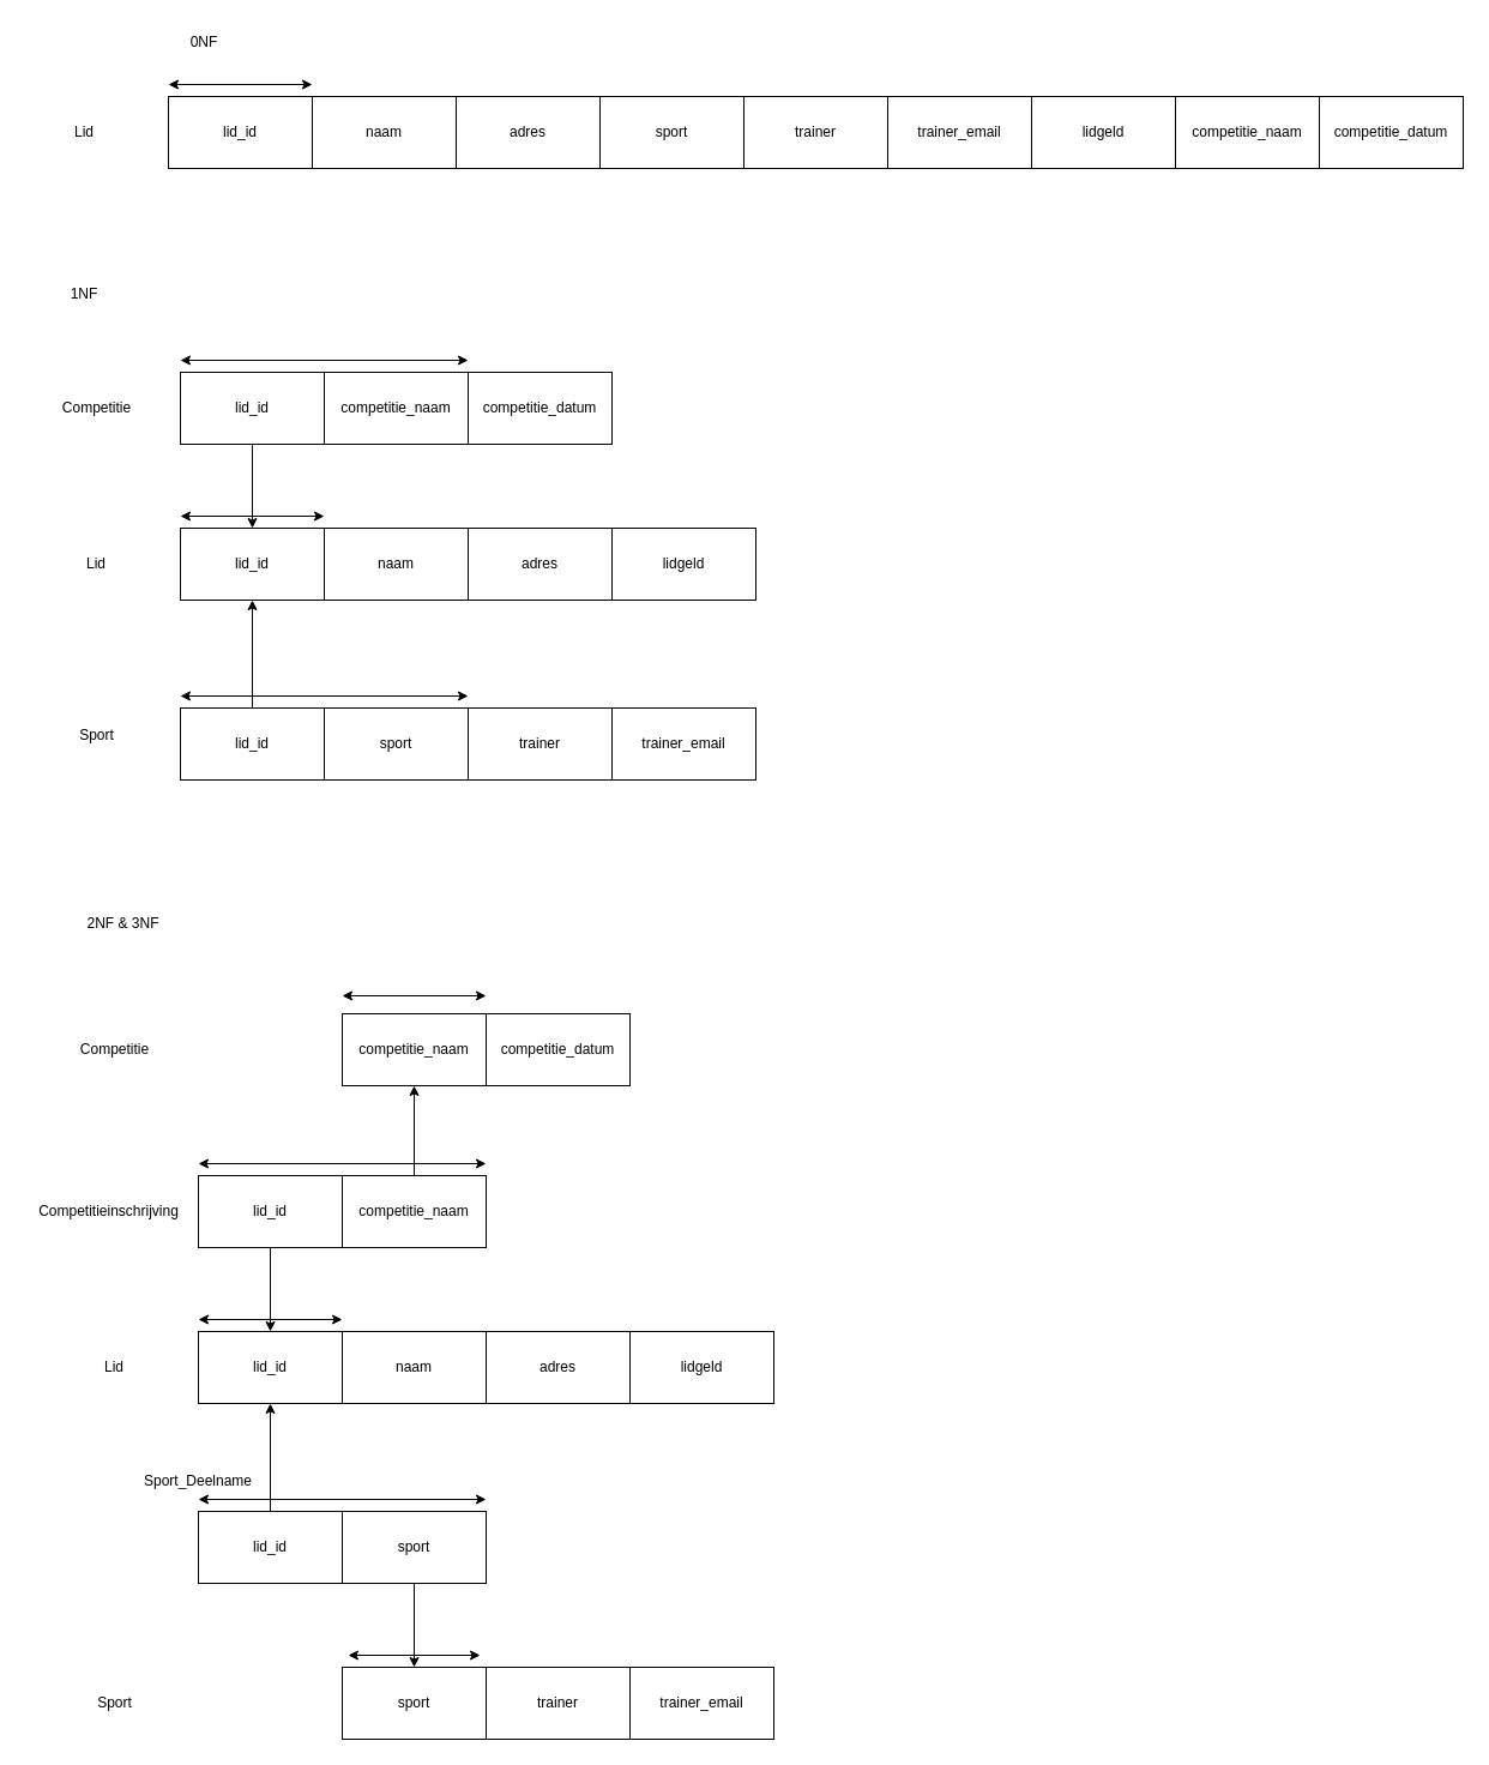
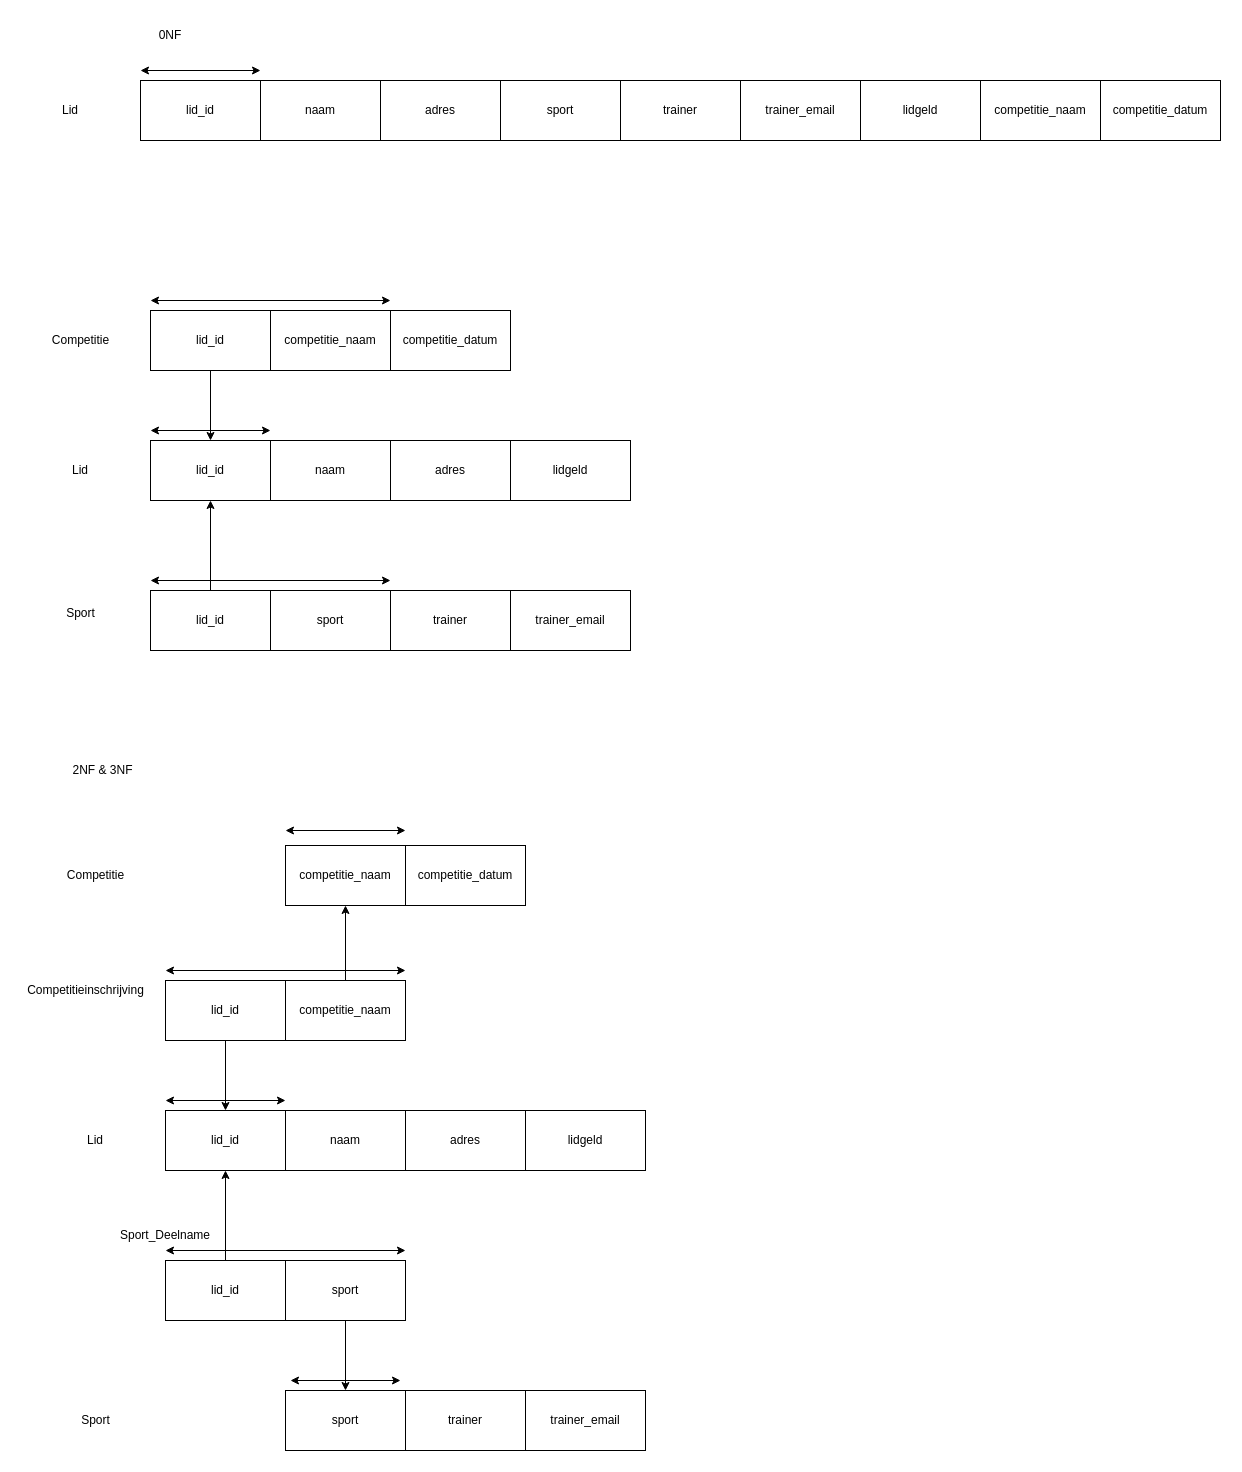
  <mxCell id="0" />
  <mxCell id="1" parent="0" />
  <mxCell id="2" value="lid_id" style="rounded=0;whiteSpace=wrap;html=1;" vertex="1" parent="1"><mxGeometry x="140" y="80" width="120" height="60" as="geometry" /></mxCell>
  <mxCell id="3" value="0NF" style="text;html=1;align=center;verticalAlign=middle;whiteSpace=wrap;rounded=0;" vertex="1" parent="1"><mxGeometry x="140" y="20" width="60" height="30" as="geometry" /></mxCell>
  <mxCell id="4" value="Lid" style="text;html=1;align=center;verticalAlign=middle;whiteSpace=wrap;rounded=0;" vertex="1" parent="1"><mxGeometry x="40" y="95" width="60" height="30" as="geometry" /></mxCell>
  <mxCell id="5" value="naam" style="rounded=0;whiteSpace=wrap;html=1;" vertex="1" parent="1"><mxGeometry x="260" y="80" width="120" height="60" as="geometry" /></mxCell>
  <mxCell id="6" value="adres" style="rounded=0;whiteSpace=wrap;html=1;" vertex="1" parent="1"><mxGeometry x="380" y="80" width="120" height="60" as="geometry" /></mxCell>
  <mxCell id="7" value="sport" style="rounded=0;whiteSpace=wrap;html=1;" vertex="1" parent="1"><mxGeometry x="500" y="80" width="120" height="60" as="geometry" /></mxCell>
  <mxCell id="8" value="trainer" style="rounded=0;whiteSpace=wrap;html=1;" vertex="1" parent="1"><mxGeometry x="620" y="80" width="120" height="60" as="geometry" /></mxCell>
  <mxCell id="9" value="trainer_email" style="rounded=0;whiteSpace=wrap;html=1;" vertex="1" parent="1"><mxGeometry x="740" y="80" width="120" height="60" as="geometry" /></mxCell>
  <mxCell id="10" value="lidgeld" style="rounded=0;whiteSpace=wrap;html=1;" vertex="1" parent="1"><mxGeometry x="860" y="80" width="120" height="60" as="geometry" /></mxCell>
  <mxCell id="11" value="competitie_naam" style="rounded=0;whiteSpace=wrap;html=1;" vertex="1" parent="1"><mxGeometry x="980" y="80" width="120" height="60" as="geometry" /></mxCell>
  <mxCell id="12" value="competitie_datum" style="rounded=0;whiteSpace=wrap;html=1;" vertex="1" parent="1"><mxGeometry x="1100" y="80" width="120" height="60" as="geometry" /></mxCell>
  <mxCell id="13" value="lid_id" style="rounded=0;whiteSpace=wrap;html=1;" vertex="1" parent="1"><mxGeometry x="150" y="440" width="120" height="60" as="geometry" /></mxCell>
- <mxCell id="14" value="1NF" style="text;html=1;align=center;verticalAlign=middle;whiteSpace=wrap;rounded=0;" vertex="1" parent="1"><mxGeometry x="40" y="230" width="60" height="30" as="geometry" /></mxCell>
  <mxCell id="15" value="Lid" style="text;html=1;align=center;verticalAlign=middle;whiteSpace=wrap;rounded=0;" vertex="1" parent="1"><mxGeometry x="50" y="455" width="60" height="30" as="geometry" /></mxCell>
  <mxCell id="16" value="naam" style="rounded=0;whiteSpace=wrap;html=1;" vertex="1" parent="1"><mxGeometry x="270" y="440" width="120" height="60" as="geometry" /></mxCell>
  <mxCell id="17" value="adres" style="rounded=0;whiteSpace=wrap;html=1;" vertex="1" parent="1"><mxGeometry x="390" y="440" width="120" height="60" as="geometry" /></mxCell>
  <mxCell id="18" value="sport" style="rounded=0;whiteSpace=wrap;html=1;" vertex="1" parent="1"><mxGeometry x="270" y="590" width="120" height="60" as="geometry" /></mxCell>
  <mxCell id="19" value="trainer" style="rounded=0;whiteSpace=wrap;html=1;" vertex="1" parent="1"><mxGeometry x="390" y="590" width="120" height="60" as="geometry" /></mxCell>
  <mxCell id="20" value="trainer_email" style="rounded=0;whiteSpace=wrap;html=1;" vertex="1" parent="1"><mxGeometry x="510" y="590" width="120" height="60" as="geometry" /></mxCell>
  <mxCell id="21" value="lidgeld" style="rounded=0;whiteSpace=wrap;html=1;" vertex="1" parent="1"><mxGeometry x="510" y="440" width="120" height="60" as="geometry" /></mxCell>
  <mxCell id="22" value="competitie_naam" style="rounded=0;whiteSpace=wrap;html=1;" vertex="1" parent="1"><mxGeometry x="270" y="310" width="120" height="60" as="geometry" /></mxCell>
  <mxCell id="23" value="competitie_datum" style="rounded=0;whiteSpace=wrap;html=1;" vertex="1" parent="1"><mxGeometry x="390" y="310" width="120" height="60" as="geometry" /></mxCell>
  <mxCell id="24" value="" style="endArrow=classic;startArrow=classic;html=1;rounded=0;" edge="1" parent="1"><mxGeometry width="50" height="50" relative="1" as="geometry"><mxPoint x="140" y="70" as="sourcePoint" /><mxPoint x="260" y="70" as="targetPoint" /></mxGeometry></mxCell>
  <mxCell id="25" value="" style="endArrow=classic;startArrow=classic;html=1;rounded=0;" edge="1" parent="1"><mxGeometry width="50" height="50" relative="1" as="geometry"><mxPoint x="150" y="430" as="sourcePoint" /><mxPoint x="270" y="430" as="targetPoint" /></mxGeometry></mxCell>
  <mxCell id="26" value="Competitie" style="text;html=1;align=center;verticalAlign=middle;resizable=0;points=[];autosize=1;strokeColor=none;fillColor=none;" vertex="1" parent="1"><mxGeometry x="40" y="325" width="80" height="30" as="geometry" /></mxCell>
  <mxCell id="27" value="Sport" style="text;html=1;align=center;verticalAlign=middle;resizable=0;points=[];autosize=1;strokeColor=none;fillColor=none;" vertex="1" parent="1"><mxGeometry x="55" y="598" width="50" height="30" as="geometry" /></mxCell>
  <mxCell id="28" value="lid_id" style="rounded=0;whiteSpace=wrap;html=1;" vertex="1" parent="1"><mxGeometry x="150" y="590" width="120" height="60" as="geometry" /></mxCell>
  <mxCell id="29" value="lid_id" style="rounded=0;whiteSpace=wrap;html=1;" vertex="1" parent="1"><mxGeometry x="150" y="310" width="120" height="60" as="geometry" /></mxCell>
  <mxCell id="30" value="" style="endArrow=classic;startArrow=classic;html=1;rounded=0;" edge="1" parent="1"><mxGeometry width="50" height="50" relative="1" as="geometry"><mxPoint x="150" y="580" as="sourcePoint" /><mxPoint x="390" y="580" as="targetPoint" /></mxGeometry></mxCell>
  <mxCell id="31" value="" style="endArrow=classic;startArrow=classic;html=1;rounded=0;" edge="1" parent="1"><mxGeometry width="50" height="50" relative="1" as="geometry"><mxPoint x="150" y="300" as="sourcePoint" /><mxPoint x="390" y="300" as="targetPoint" /></mxGeometry></mxCell>
  <mxCell id="32" value="" style="endArrow=classic;html=1;rounded=0;entryX=0.5;entryY=1;entryDx=0;entryDy=0;exitX=0.5;exitY=0;exitDx=0;exitDy=0;" edge="1" parent="1" source="28" target="13"><mxGeometry width="50" height="50" relative="1" as="geometry"><mxPoint x="200" y="590" as="sourcePoint" /><mxPoint x="250" y="540" as="targetPoint" /></mxGeometry></mxCell>
  <mxCell id="33" value="" style="endArrow=classic;html=1;rounded=0;exitX=0.5;exitY=1;exitDx=0;exitDy=0;entryX=0.5;entryY=0;entryDx=0;entryDy=0;" edge="1" parent="1" source="29" target="13"><mxGeometry width="50" height="50" relative="1" as="geometry"><mxPoint x="300" y="430" as="sourcePoint" /><mxPoint x="350" y="380" as="targetPoint" /></mxGeometry></mxCell>
  <mxCell id="34" value="lid_id" style="rounded=0;whiteSpace=wrap;html=1;" vertex="1" parent="1"><mxGeometry x="165" y="1110" width="120" height="60" as="geometry" /></mxCell>
  <mxCell id="35" value="2NF &amp;amp; 3NF" style="text;html=1;align=center;verticalAlign=middle;whiteSpace=wrap;rounded=0;" vertex="1" parent="1"><mxGeometry x="55" y="755" width="95" height="30" as="geometry" /></mxCell>
  <mxCell id="36" value="Lid" style="text;html=1;align=center;verticalAlign=middle;whiteSpace=wrap;rounded=0;" vertex="1" parent="1"><mxGeometry x="65" y="1125" width="60" height="30" as="geometry" /></mxCell>
  <mxCell id="37" value="naam" style="rounded=0;whiteSpace=wrap;html=1;" vertex="1" parent="1"><mxGeometry x="285" y="1110" width="120" height="60" as="geometry" /></mxCell>
  <mxCell id="38" value="adres" style="rounded=0;whiteSpace=wrap;html=1;" vertex="1" parent="1"><mxGeometry x="405" y="1110" width="120" height="60" as="geometry" /></mxCell>
  <mxCell id="39" value="sport" style="rounded=0;whiteSpace=wrap;html=1;" vertex="1" parent="1"><mxGeometry x="285" y="1260" width="120" height="60" as="geometry" /></mxCell>
  <mxCell id="40" value="trainer" style="rounded=0;whiteSpace=wrap;html=1;" vertex="1" parent="1"><mxGeometry x="405" y="1390" width="120" height="60" as="geometry" /></mxCell>
  <mxCell id="41" value="trainer_email" style="rounded=0;whiteSpace=wrap;html=1;" vertex="1" parent="1"><mxGeometry x="525" y="1390" width="120" height="60" as="geometry" /></mxCell>
  <mxCell id="42" value="lidgeld" style="rounded=0;whiteSpace=wrap;html=1;" vertex="1" parent="1"><mxGeometry x="525" y="1110" width="120" height="60" as="geometry" /></mxCell>
  <mxCell id="43" value="competitie_naam" style="rounded=0;whiteSpace=wrap;html=1;" vertex="1" parent="1"><mxGeometry x="285" y="980" width="120" height="60" as="geometry" /></mxCell>
  <mxCell id="44" value="competitie_datum" style="rounded=0;whiteSpace=wrap;html=1;" vertex="1" parent="1"><mxGeometry x="405" y="845" width="120" height="60" as="geometry" /></mxCell>
  <mxCell id="45" value="" style="endArrow=classic;startArrow=classic;html=1;rounded=0;" edge="1" parent="1"><mxGeometry width="50" height="50" relative="1" as="geometry"><mxPoint x="165" y="1100" as="sourcePoint" /><mxPoint x="285" y="1100" as="targetPoint" /></mxGeometry></mxCell>
  <mxCell id="46" value="Competitie" style="text;html=1;align=center;verticalAlign=middle;resizable=0;points=[];autosize=1;strokeColor=none;fillColor=none;" vertex="1" parent="1"><mxGeometry x="55" y="860" width="80" height="30" as="geometry" /></mxCell>
  <mxCell id="47" value="Sport" style="text;html=1;align=center;verticalAlign=middle;resizable=0;points=[];autosize=1;strokeColor=none;fillColor=none;" vertex="1" parent="1"><mxGeometry x="70" y="1405" width="50" height="30" as="geometry" /></mxCell>
  <mxCell id="48" value="lid_id" style="rounded=0;whiteSpace=wrap;html=1;" vertex="1" parent="1"><mxGeometry x="165" y="1260" width="120" height="60" as="geometry" /></mxCell>
  <mxCell id="49" value="lid_id" style="rounded=0;whiteSpace=wrap;html=1;" vertex="1" parent="1"><mxGeometry x="165" y="980" width="120" height="60" as="geometry" /></mxCell>
  <mxCell id="50" value="" style="endArrow=classic;startArrow=classic;html=1;rounded=0;" edge="1" parent="1"><mxGeometry width="50" height="50" relative="1" as="geometry"><mxPoint x="165" y="1250" as="sourcePoint" /><mxPoint x="405" y="1250" as="targetPoint" /></mxGeometry></mxCell>
  <mxCell id="51" value="" style="endArrow=classic;startArrow=classic;html=1;rounded=0;" edge="1" parent="1"><mxGeometry width="50" height="50" relative="1" as="geometry"><mxPoint x="165" y="970" as="sourcePoint" /><mxPoint x="405" y="970" as="targetPoint" /></mxGeometry></mxCell>
  <mxCell id="52" value="" style="endArrow=classic;html=1;rounded=0;entryX=0.5;entryY=1;entryDx=0;entryDy=0;exitX=0.5;exitY=0;exitDx=0;exitDy=0;" edge="1" parent="1" source="48" target="34"><mxGeometry width="50" height="50" relative="1" as="geometry"><mxPoint x="215" y="1260" as="sourcePoint" /><mxPoint x="265" y="1210" as="targetPoint" /></mxGeometry></mxCell>
  <mxCell id="53" value="" style="endArrow=classic;html=1;rounded=0;exitX=0.5;exitY=1;exitDx=0;exitDy=0;entryX=0.5;entryY=0;entryDx=0;entryDy=0;" edge="1" parent="1" source="49" target="34"><mxGeometry width="50" height="50" relative="1" as="geometry"><mxPoint x="315" y="1100" as="sourcePoint" /><mxPoint x="365" y="1050" as="targetPoint" /></mxGeometry></mxCell>
- <mxCell id="54" value="Competitieinschrijving" style="text;html=1;align=center;verticalAlign=middle;resizable=0;points=[];autosize=1;strokeColor=none;fillColor=none;" vertex="1" parent="1"><mxGeometry y="995" width="140" height="30" as="geometry" x="20" /></mxCell>
+ <mxCell id="54" value="Competitieinschrijving" style="text;html=1;align=center;verticalAlign=middle;resizable=0;points=[];autosize=1;strokeColor=none;fillColor=none;" vertex="1" parent="1"><mxGeometry x="15" y="975" width="140" height="30" as="geometry" /></mxCell>
  <mxCell id="55" value="competitie_naam" style="rounded=0;whiteSpace=wrap;html=1;" vertex="1" parent="1"><mxGeometry x="285" y="845" width="120" height="60" as="geometry" /></mxCell>
  <mxCell id="56" value="" style="endArrow=classic;html=1;rounded=0;exitX=0.5;exitY=0;exitDx=0;exitDy=0;entryX=0.5;entryY=1;entryDx=0;entryDy=0;" edge="1" parent="1" source="43" target="55"><mxGeometry width="50" height="50" relative="1" as="geometry"><mxPoint x="540" y="1010" as="sourcePoint" /><mxPoint x="590" y="960" as="targetPoint" /></mxGeometry></mxCell>
  <mxCell id="57" value="sport" style="rounded=0;whiteSpace=wrap;html=1;" vertex="1" parent="1"><mxGeometry x="285" y="1390" width="120" height="60" as="geometry" /></mxCell>
  <mxCell id="58" value="" style="endArrow=classic;html=1;rounded=0;exitX=0.5;exitY=1;exitDx=0;exitDy=0;entryX=0.5;entryY=0;entryDx=0;entryDy=0;" edge="1" parent="1" source="39" target="57"><mxGeometry width="50" height="50" relative="1" as="geometry"><mxPoint x="480" y="1330" as="sourcePoint" /><mxPoint x="530" y="1280" as="targetPoint" /></mxGeometry></mxCell>
  <mxCell id="59" value="" style="endArrow=classic;startArrow=classic;html=1;rounded=0;" edge="1" parent="1"><mxGeometry width="50" height="50" relative="1" as="geometry"><mxPoint x="285" y="830" as="sourcePoint" /><mxPoint x="405" y="830" as="targetPoint" /></mxGeometry></mxCell>
  <mxCell id="60" value="" style="endArrow=classic;startArrow=classic;html=1;rounded=0;" edge="1" parent="1"><mxGeometry width="50" height="50" relative="1" as="geometry"><mxPoint x="290" y="1380" as="sourcePoint" /><mxPoint x="400" y="1380" as="targetPoint" /></mxGeometry></mxCell>
  <mxCell id="61" value="Sport_Deelname" style="text;html=1;align=center;verticalAlign=middle;whiteSpace=wrap;rounded=0;" vertex="1" parent="1"><mxGeometry x="135" y="1220" width="60" height="30" as="geometry" /></mxCell>
